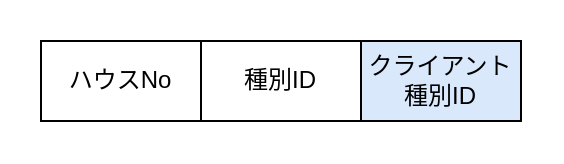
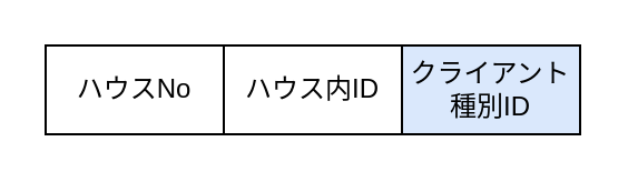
  <mxCell id="0" />
  <mxCell id="1" parent="0" />
  <mxCell id="2" value="ハウスNo" style="rounded=0;whiteSpace=wrap;html=1;" vertex="1" parent="1"><mxGeometry x="20" y="20" width="80" height="40" as="geometry" /></mxCell>
- <mxCell id="3" value="種別ID" style="rounded=0;whiteSpace=wrap;html=1;" vertex="1" parent="1"><mxGeometry x="100" y="20" width="80" height="40" as="geometry" /></mxCell>
+ <mxCell id="3" value="ハウス内ID" style="rounded=0;whiteSpace=wrap;html=1;" vertex="1" parent="1"><mxGeometry x="100" y="20" width="80" height="40" as="geometry" /></mxCell>
  <mxCell id="4" value="クライアント&lt;br&gt;種別ID" style="rounded=0;whiteSpace=wrap;html=1;fillColor=#dae8fc;" vertex="1" parent="1"><mxGeometry x="180" y="20" width="80" height="40" as="geometry" /></mxCell>
